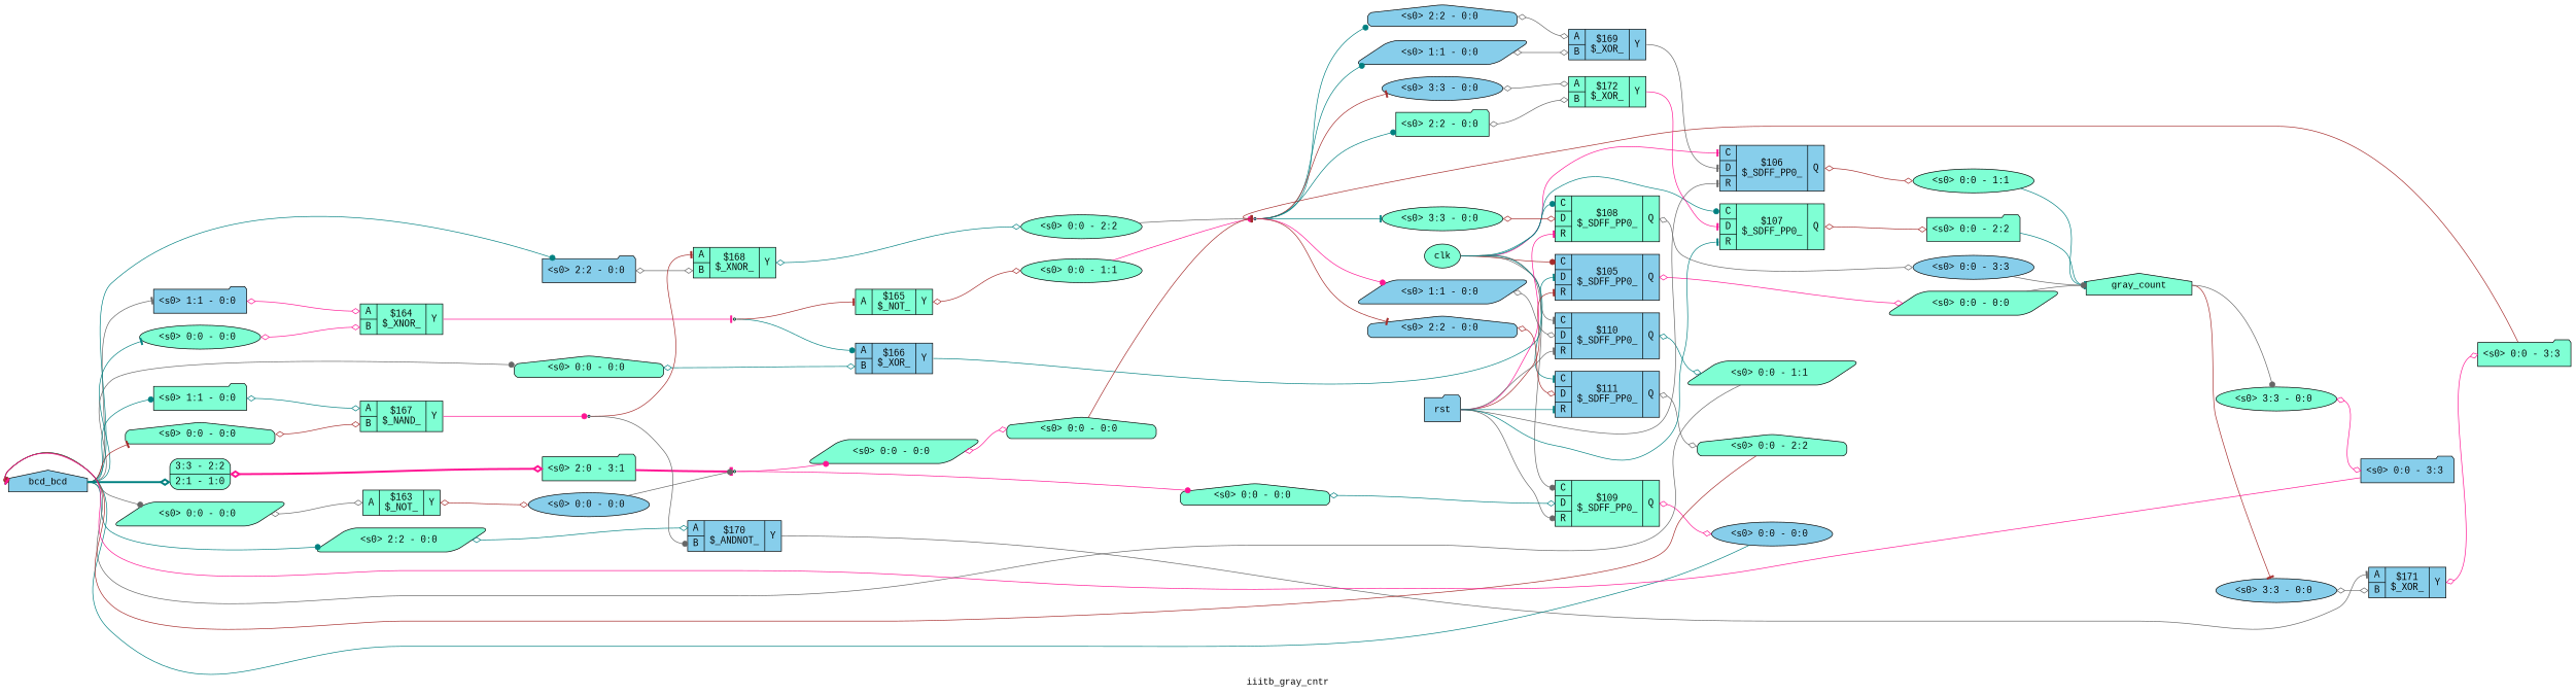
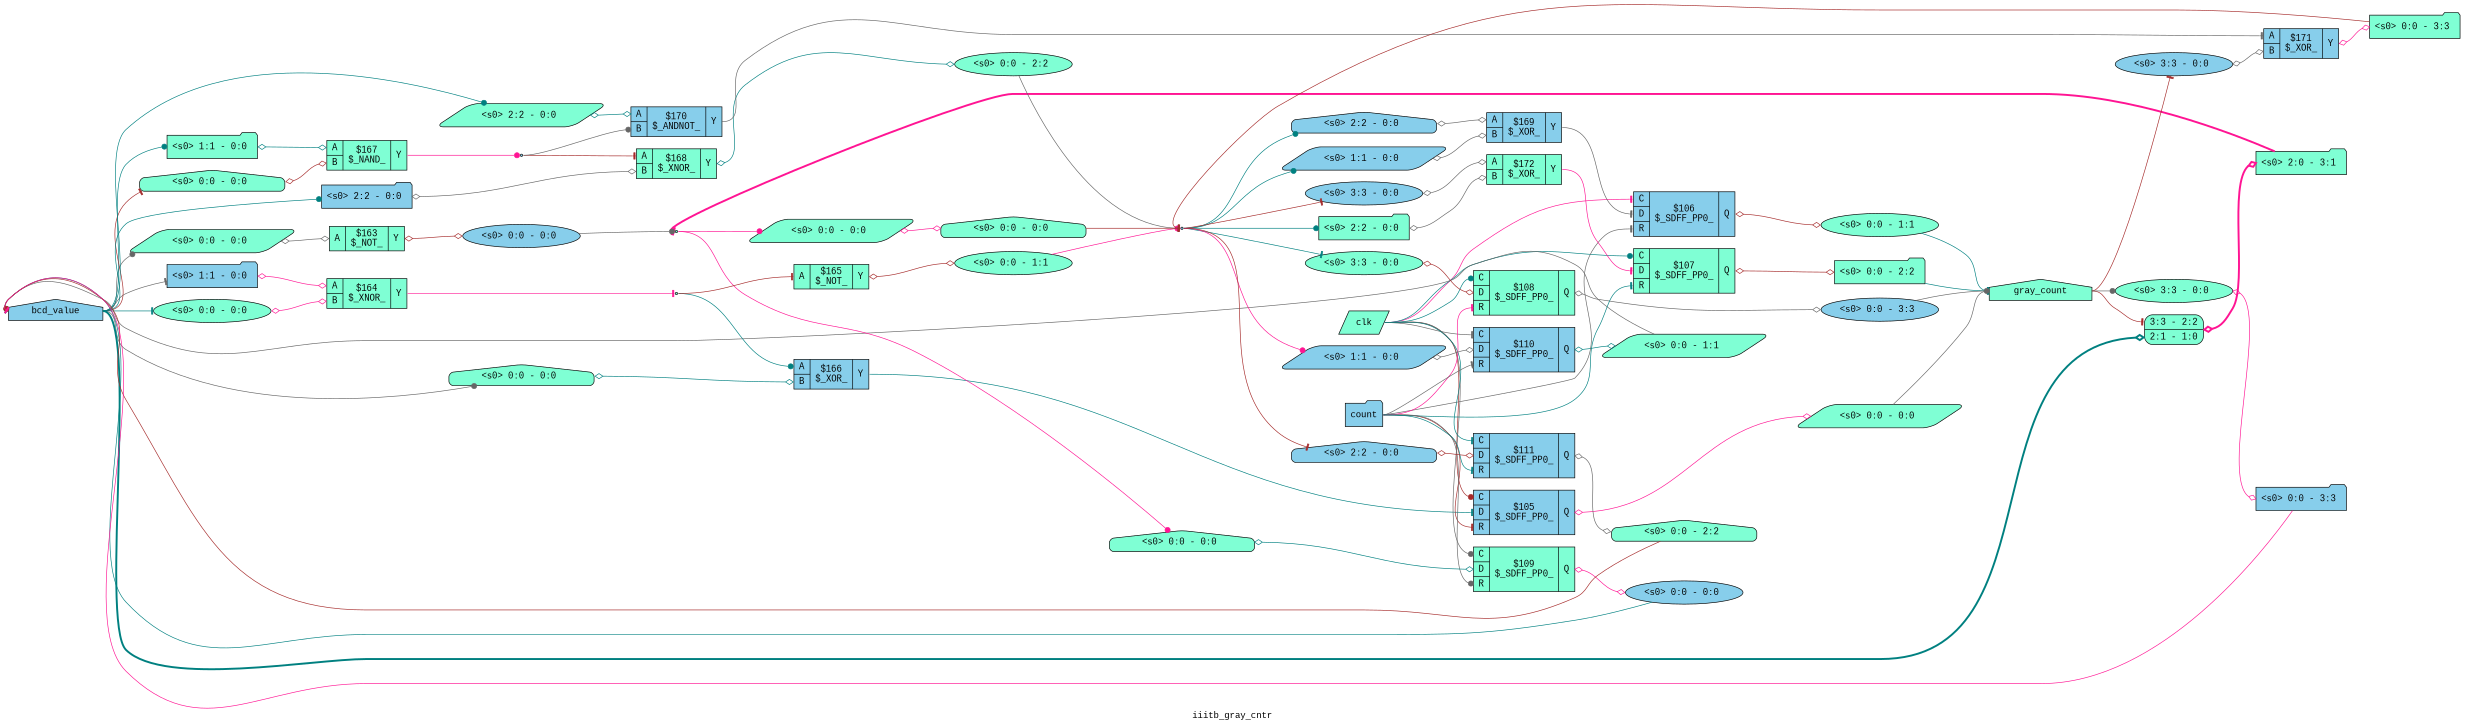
  digraph {
    fontname="Liberation Mono"
    label=iiitb_gray_cntr
    rankdir=LR
    remincross=true
    node [fillcolor=aquamarine fontname="Liberation Mono" shape=record style="rounded,filled"]
    edge [arrowhead=tee color=gray40 fontname="Liberation Mono" headport=w tailport=e]
-   n9 [color=black fillcolor=skyblue fontcolor=black label=bcd_bcd shape=house style=filled]
+   n9 [color=black fillcolor=skyblue fontcolor=black label=bcd_value shape=house style=filled]
    x0 [label="<s0> 0:0 - 0:0 " shape=parallelogram]
    x2 [fillcolor=skyblue label="<s0> 1:1 - 0:0 " shape=folder]
    x3 [label="<s0> 0:0 - 0:0 " shape=ellipse]
    x5 [label="<s0> 0:0 - 0:0 " shape=house]
    x6 [label="<s0> 1:1 - 0:0 " shape=folder]
    x7 [label="<s0> 0:0 - 0:0 " shape=house]
    x8 [fillcolor=skyblue label="<s0> 2:2 - 0:0 " shape=folder]
    x12 [label="<s0> 2:2 - 0:0 " shape=parallelogram]
    x28 [label="<s1> 3:3 - 2:2 |<s0> 2:1 - 1:0 "]
    c15 [label="{{<p13> A}|$163\n$_NOT_|{<p14> Y}}" style=filled]
    c17 [label="{{<p13> A|<p16> B}|$164\n$_XNOR_|{<p14> Y}}" style=filled]
    c19 [fillcolor=skyblue label="{{<p13> A|<p16> B}|$166\n$_XOR_|{<p14> Y}}" style=filled]
    c20 [label="{{<p13> A|<p16> B}|$167\n$_NAND_|{<p14> Y}}" style=filled]
    c21 [label="{{<p13> A|<p16> B}|$168\n$_XNOR_|{<p14> Y}}" style=filled]
    c23 [fillcolor=skyblue label="{{<p13> A|<p16> B}|$170\n$_ANDNOT_|{<p14> Y}}" style=filled]
    x29 [label="<s0> 2:0 - 3:1 " shape=folder]
-   n10 [color=black fontcolor=black label=clk shape=ellipse style=filled]
+   n10 [color=black fontcolor=black label=clk shape=parallelogram style=filled]
    c30 [fillcolor=skyblue label="{{<p26> C|<p27> D|<p28> R}|$105\n$_SDFF_PP0_|{<p29> Q}}" style=filled]
    c31 [fillcolor=skyblue label="{{<p26> C|<p27> D|<p28> R}|$106\n$_SDFF_PP0_|{<p29> Q}}" style=filled]
    c32 [label="{{<p26> C|<p27> D|<p28> R}|$107\n$_SDFF_PP0_|{<p29> Q}}" style=filled]
    c33 [label="{{<p26> C|<p27> D|<p28> R}|$108\n$_SDFF_PP0_|{<p29> Q}}" style=filled]
    c34 [label="{{<p26> C|<p27> D|<p28> R}|$109\n$_SDFF_PP0_|{<p29> Q}}" style=filled]
    c35 [fillcolor=skyblue label="{{<p26> C|<p27> D|<p28> R}|$110\n$_SDFF_PP0_|{<p29> Q}}" style=filled]
    c36 [fillcolor=skyblue label="{{<p26> C|<p27> D|<p28> R}|$111\n$_SDFF_PP0_|{<p29> Q}}" style=filled]
    x17 [label="<s0> 0:0 - 0:0 " shape=parallelogram]
    x18 [label="<s0> 0:0 - 1:1 " shape=ellipse]
    x19 [label="<s0> 0:0 - 2:2 " shape=folder]
    x21 [fillcolor=skyblue label="<s0> 0:0 - 3:3 " shape=ellipse]
    x23 [fillcolor=skyblue label="<s0> 0:0 - 0:0 " shape=ellipse]
    x25 [label="<s0> 0:0 - 1:1 " shape=parallelogram]
    x27 [label="<s0> 0:0 - 2:2 " shape=house]
    n11 [color=black fontcolor=black label=gray_count shape=house style=filled]
    x13 [fillcolor=skyblue label="<s0> 3:3 - 0:0 " shape=ellipse]
    x32 [label="<s0> 3:3 - 0:0 " shape=ellipse]
    c24 [fillcolor=skyblue label="{{<p13> A|<p16> B}|$171\n$_XOR_|{<p14> Y}}" style=filled]
    x33 [fillcolor=skyblue label="<s0> 0:0 - 3:3 " shape=folder]
-   n12 [color=black fillcolor=skyblue fontcolor=black label=rst shape=folder style=filled]
+   n12 [color=black fillcolor=skyblue fontcolor=black label=count shape=folder style=filled]
    x1 [fillcolor=skyblue label="<s0> 0:0 - 0:0 " shape=ellipse]
    n7 [shape=point style=filled]
    x22 [label="<s0> 0:0 - 0:0 " shape=house]
    x30 [label="<s0> 0:0 - 0:0 " shape=parallelogram]
    n1 [shape=point style=filled]
    c18 [label="{{<p13> A}|$165\n$_NOT_|{<p14> Y}}" style=filled]
    x4 [label="<s0> 0:0 - 1:1 " shape=ellipse]
    n8 [fillcolor=skyblue shape=point style=filled]
    x10 [fillcolor=skyblue label="<s0> 2:2 - 0:0 " shape=house]
    x11 [fillcolor=skyblue label="<s0> 1:1 - 0:0 " shape=parallelogram]
    x15 [fillcolor=skyblue label="<s0> 3:3 - 0:0 " shape=ellipse]
    x16 [label="<s0> 2:2 - 0:0 " shape=folder]
    x20 [label="<s0> 3:3 - 0:0 " shape=ellipse]
    x24 [fillcolor=skyblue label="<s0> 1:1 - 0:0 " shape=parallelogram]
    x26 [fillcolor=skyblue label="<s0> 2:2 - 0:0 " shape=house]
    n2 [fillcolor=skyblue shape=point style=filled]
    x9 [label="<s0> 0:0 - 2:2 " shape=ellipse]
    c22 [fillcolor=skyblue label="{{<p13> A|<p16> B}|$169\n$_XOR_|{<p14> Y}}" style=filled]
    x14 [label="<s0> 0:0 - 3:3 " shape=folder]
    c25 [label="{{<p13> A|<p16> B}|$172\n$_XOR_|{<p14> Y}}" style=filled]
    x31 [label="<s0> 0:0 - 0:0 " shape=house]
    n9 -> x0 [arrowhead=dot headport="s0:w"]
    n9 -> x2 [headport="s0:w"]
    n9 -> x3 [color=teal headport="s0:w"]
    n9 -> x5 [arrowhead=dot headport="s0:w"]
    n9 -> x6 [arrowhead=dot color=teal headport="s0:w"]
    n9 -> x7 [color=brown headport="s0:w"]
    n9 -> x8 [arrowhead=dot color=teal headport="s0:w"]
    n9 -> x12 [arrowhead=dot color=teal headport="s0:w"]
    n9 -> x28 [arrowhead=odiamond color=teal headport="s0:w" style="setlinewidth(3)"]
    x0 -> c15 [arrowhead=odiamond arrowtail=odiamond dir=both headport="p13:w"]
    x2 -> c17 [arrowhead=odiamond arrowtail=odiamond color=deeppink dir=both headport="p13:w"]
    x3 -> c17 [arrowhead=odiamond arrowtail=odiamond color=deeppink dir=both headport="p16:w"]
    x5 -> c19 [arrowhead=odiamond arrowtail=odiamond color=teal dir=both headport="p16:w"]
    x6 -> c20 [arrowhead=odiamond arrowtail=odiamond color=teal dir=both headport="p13:w"]
    x7 -> c20 [arrowhead=odiamond arrowtail=odiamond color=brown dir=both headport="p16:w"]
    x8 -> c21 [arrowhead=odiamond arrowtail=odiamond dir=both headport="p16:w"]
    x12 -> c23 [arrowhead=odiamond arrowtail=odiamond color=teal dir=both headport="p13:w"]
    x28 -> x29 [arrowhead=odiamond arrowtail=odiamond color=deeppink dir=both style="setlinewidth(3)"]
    c15 -> x1 [arrowhead=odiamond arrowtail=odiamond color=brown dir=both tailport="p14:e"]
    c17 -> n1 [color=deeppink tailport="p14:e"]
    c19 -> c30 [color=teal headport="p27:w" tailport="p14:e"]
    c20 -> n2 [arrowhead=dot color=deeppink tailport="p14:e"]
    c21 -> x9 [arrowhead=odiamond arrowtail=odiamond color=teal dir=both tailport="p14:e"]
    c23 -> c24 [headport="p13:w" tailport="p14:e"]
    x29 -> n7 [color=deeppink style="setlinewidth(3)" tailport="s0:e"]
    n10 -> c30 [arrowhead=dot color=brown headport="p26:w"]
    n10 -> c31 [color=deeppink headport="p26:w"]
    n10 -> c32 [arrowhead=dot color=teal headport="p26:w"]
    n10 -> c33 [arrowhead=dot color=teal headport="p26:w"]
    n10 -> c34 [arrowhead=dot headport="p26:w"]
    n10 -> c35 [headport="p26:w"]
    n10 -> c36 [color=teal headport="p26:w"]
    c30 -> x17 [arrowhead=odiamond arrowtail=odiamond color=deeppink dir=both tailport="p29:e"]
    c31 -> x18 [arrowhead=odiamond arrowtail=odiamond color=brown dir=both tailport="p29:e"]
    c32 -> x19 [arrowhead=odiamond arrowtail=odiamond color=brown dir=both tailport="p29:e"]
    c33 -> x21 [arrowhead=odiamond arrowtail=odiamond dir=both tailport="p29:e"]
    c34 -> x23 [arrowhead=odiamond arrowtail=odiamond color=deeppink dir=both tailport="p29:e"]
    c35 -> x25 [arrowhead=odiamond arrowtail=odiamond color=teal dir=both tailport="p29:e"]
    c36 -> x27 [arrowhead=odiamond arrowtail=odiamond dir=both tailport="p29:e"]
    x17 -> n11 [tailport="s0:e"]
    x18 -> n11 [color=teal tailport="s0:e"]
    x19 -> n11 [color=teal tailport="s0:e"]
    x21 -> n11 [arrowhead=dot tailport="s0:e"]
    x23 -> n9 [color=teal tailport="s0:e"]
    x25 -> n9 [arrowhead=dot tailport="s0:e"]
    x27 -> n9 [arrowhead=dot color=brown tailport="s0:e"]
+   n11 -> x28 [color=brown headport="s1:w"]
    n11 -> x13 [color=brown headport="s0:w"]
    n11 -> x32 [arrowhead=dot headport="s0:w"]
    x13 -> c24 [arrowhead=odiamond arrowtail=odiamond dir=both headport="p16:w"]
    x32 -> x33 [arrowhead=odiamond arrowtail=odiamond color=deeppink dir=both]
    c24 -> x14 [arrowhead=odiamond arrowtail=odiamond color=deeppink dir=both tailport="p14:e"]
    x33 -> n9 [color=deeppink tailport="s0:e"]
    n12 -> c30 [color=brown headport="p28:w"]
    n12 -> c31 [headport="p28:w"]
    n12 -> c32 [color=teal headport="p28:w"]
    n12 -> c33 [color=deeppink headport="p28:w"]
    n12 -> c34 [arrowhead=dot headport="p28:w"]
    n12 -> c35 [headport="p28:w"]
    n12 -> c36 [color=teal headport="p28:w"]
    x1 -> n7 [arrowhead=dot tailport="s0:e"]
    n7 -> x22 [arrowhead=dot color=deeppink headport="s0:w"]
    n7 -> x30 [arrowhead=dot color=deeppink headport="s0:w"]
    x22 -> c34 [arrowhead=odiamond arrowtail=odiamond color=teal dir=both headport="p27:w"]
    x30 -> x31 [arrowhead=odiamond arrowtail=odiamond color=deeppink dir=both]
    n1 -> c19 [arrowhead=dot color=teal headport="p13:w"]
    n1 -> c18 [color=brown headport="p13:w"]
    c18 -> x4 [arrowhead=odiamond arrowtail=odiamond color=brown dir=both tailport="p14:e"]
    x4 -> n8 [arrowhead=dot color=deeppink tailport="s0:e"]
    n8 -> x10 [arrowhead=dot color=teal headport="s0:w"]
    n8 -> x11 [arrowhead=dot color=teal headport="s0:w"]
    n8 -> x15 [color=brown headport="s0:w"]
    n8 -> x16 [arrowhead=dot color=teal headport="s0:w"]
    n8 -> x20 [color=teal headport="s0:w"]
    n8 -> x24 [arrowhead=dot color=deeppink headport="s0:w"]
    n8 -> x26 [color=brown headport="s0:w"]
    x10 -> c22 [arrowhead=odiamond arrowtail=odiamond dir=both headport="p13:w"]
    x11 -> c22 [arrowhead=odiamond arrowtail=odiamond dir=both headport="p16:w"]
    x15 -> c25 [arrowhead=odiamond arrowtail=odiamond dir=both headport="p13:w"]
    x16 -> c25 [arrowhead=odiamond arrowtail=odiamond dir=both headport="p16:w"]
    x20 -> c33 [arrowhead=odiamond arrowtail=odiamond color=brown dir=both headport="p27:w"]
    x24 -> c35 [arrowhead=odiamond arrowtail=odiamond dir=both headport="p27:w"]
    x26 -> c36 [arrowhead=odiamond arrowtail=odiamond color=brown dir=both headport="p27:w"]
    n2 -> c21 [color=brown headport="p13:w"]
    n2 -> c23 [arrowhead=dot headport="p16:w"]
    x9 -> n8 [tailport="s0:e"]
    c22 -> c31 [headport="p27:w" tailport="p14:e"]
    x14 -> n8 [color=brown tailport="s0:e"]
    c25 -> c32 [color=deeppink headport="p27:w" tailport="p14:e"]
    x31 -> n8 [color=brown tailport="s0:e"]
  }
